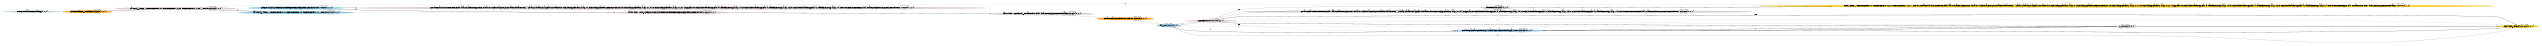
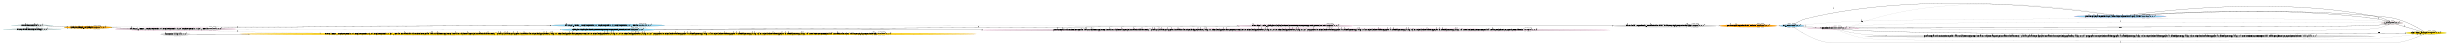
  digraph {
    rankdir=LR
    node [color=deeppink fillcolor=lightgrey shape=ellipse style=filled]
    edge [arrowhead=vee style=bold]
    n1 [label="i < expectedResults.size()@@@11@@@['0', '0', '1']" shape=diamond]
    n2 [fillcolor=skyblue label="Assert.assertArrayEquals(expectedResults.get(i),Stream.of(objects).mapToDouble(null).toArray(),0.000001)@@@14@@@['0', '0', '1']"]
    n3 [color=teal fillcolor=gold label="Object(( objects = results.get(i)@@@13@@@['0', '0', '1']"]
    n4 [color=brown label="i++@@@12@@@['0', '0', '1']"]
    n5 [color=gray40 label="Assert.assertEquals(Druids.newTimeseriesQueryBuilder().dataSource(CalciteTests.DATASOURCE1).intervals(new MultipleIntervalSegmentSpec(ImmutableList.of(Filtration.eternity()))).granularity(Granularities.ALL).aggregators(ImmutableList.of(new TDigestSketchAggregatorFactory(\"a0:agg\",\"m1\",null))).postAggregators(new TDigestSketchToQuantilePostAggregator(\"a0\",makeFieldAccessPostAgg(\"a0:agg\"),0.0f),new TDigestSketchToQuantilePostAggregator(\"a1\",makeFieldAccessPostAgg(\"a0:agg\"),0.5f),new TDigestSketchToQuantilePostAggregator(\"a2\",makeFieldAccessPostAgg(\"a0:agg\"),1.0f)).context(TIMESERIES_CONTEXT_DEFAULT).build(),Iterables.getOnlyElement(queryLogHook.getRecordedQueries()))@@@16@@@['0', '0', '1']"]
    n6 [label="final String sql = \"SELECT\" + \"TDIGEST_QUANTILE(m1, 0.0), TDIGEST_QUANTILE(m1, 0.5, 200), TDIGEST_QUANTILE(m1, 1.0, 300)\" + \"FROM foo\"@@@4@@@['1', '0', '0']"]
    n7 [color=teal fillcolor=skyblue label="sqlLifecycle.runSimple(sql,TIMESERIES_CONTEXT_DEFAULT,DEFAULT_PARAMETERS,AUTH_RESULT).toList()@@@5@@@['1', '0', '0']"]
    n8 [color=brown fillcolor=gold label="testQuery(\"SELECT\" + \"TDIGEST_QUANTILE(m1, 0.0), TDIGEST_QUANTILE(m1, 0.5, 200), TDIGEST_QUANTILE(m1, 1.0, 300)\" + \"FROM foo\",ImmutableList.of(Druids.newTimeseriesQueryBuilder().dataSource(CalciteTests.DATASOURCE1).intervals(new MultipleIntervalSegmentSpec(ImmutableList.of(Filtration.eternity()))).granularity(Granularities.ALL).aggregators(ImmutableList.of(new TDigestSketchAggregatorFactory(\"a0:agg\",\"m1\",TDigestSketchAggregatorFactory.DEFAULT_COMPRESSION),new TDigestSketchAggregatorFactory(\"a1:agg\",\"m1\",200),new TDigestSketchAggregatorFactory(\"a2:agg\",\"m1\",300))).postAggregators(new TDigestSketchToQuantilePostAggregator(\"a0\",makeFieldAccessPostAgg(\"a0:agg\"),0.0f),new TDigestSketchToQuantilePostAggregator(\"a1\",makeFieldAccessPostAgg(\"a1:agg\"),0.5f),new TDigestSketchToQuantilePostAggregator(\"a2\",makeFieldAccessPostAgg(\"a2:agg\"),1.0f)).context(QUERY_CONTEXT_DEFAULT).build()),ImmutableList.of(new Object((((edu.fdu.CPPDG.tinypdg.pe.ExpressionInfo@a59331))@@@4@@@['0', '1', '0']"]
    n9 [color=gray40 fillcolor=skyblue label="final String sql = \"SELECT\" + \"TDIGEST_QUANTILE(m1, 0.0), TDIGEST_QUANTILE(m1, 0.5), TDIGEST_QUANTILE(m1, 1.0)\" + \"FROM foo\"@@@4@@@['0', '0', '1']"]
    n10 [label="final List<Object((> results = sqlLifecycle.runSimple(sql,TIMESERIES_CONTEXT_DEFAULT,DEFAULT_PARAMETERS,AUTH_RESULT).toList()@@@5@@@['0', '0', '1']"]
    n11 [label="Assert.assertEquals(Druids.newTimeseriesQueryBuilder().dataSource(CalciteTests.DATASOURCE1).intervals(new MultipleIntervalSegmentSpec(ImmutableList.of(Filtration.eternity()))).granularity(Granularities.ALL).aggregators(ImmutableList.of(new TDigestSketchAggregatorFactory(\"a0:agg\",\"m1\",TDigestSketchAggregatorFactory.DEFAULT_COMPRESSION),new TDigestSketchAggregatorFactory(\"a1:agg\",\"m1\",200),new TDigestSketchAggregatorFactory(\"a2:agg\",\"m1\",300))).postAggregators(new TDigestSketchToQuantilePostAggregator(\"a0\",makeFieldAccessPostAgg(\"a0:agg\"),0.0f),new TDigestSketchToQuantilePostAggregator(\"a1\",makeFieldAccessPostAgg(\"a1:agg\"),0.5f),new TDigestSketchToQuantilePostAggregator(\"a2\",makeFieldAccessPostAgg(\"a2:agg\"),1.0f)).context(TIMESERIES_CONTEXT_DEFAULT).build(),Iterables.getOnlyElement(queryLogHook.getRecordedQueries()))@@@6@@@['1', '0', '0']"]
    n12 [color=brown fillcolor=skyblue label="int i = 0@@@10@@@['0', '0', '1']"]
    n13 [color=gray40 label="final List<double((> expectedResults = ImmutableList.of(new double((((edu.fdu.CPPDG.tinypdg.pe.ExpressionInfo@a5935e)@@@6@@@['0', '0', '1']"]
    n14 [color=brown fillcolor=orange label="Assert.assertEquals(expectedResults.size(),results.size())@@@9@@@['0', '0', '1']"]
    n15 [color=teal fillcolor=orange label="SqlLifecycle sqlLifecycle = getSqlLifecycle()@@@3@@@['1', '0', '1']"]
    n16 [color=gray40 label="cannotVectorize()@@@3@@@['0', '1', '0']"]
+   n17 [color=teal label="testQuantileOnNumericValues['0', '0', '1']" shape=diamond]
    n18 [color=teal label="testCompressionParamForTDigestQuantileAgg['1', '0', '0']" shape=diamond]
    n1 -> n2 [label=true style=dashed]
    n1 -> n3 [label=true]
    n1 -> n3 [style=dashed]
-   n1 -> n16 [label=true style=solid]
+   n1 -> n4 [label=true style=solid]
    n1 -> n5 [style=solid]
    n2 -> n4
    n3 -> n2 [arrowhead=onormal]
    n4 -> n1 [arrowhead=tee label=i style=dashed]
    n4 -> n1 [arrowhead=tee]
    n4 -> n2 [label=i]
    n4 -> n3 [arrowhead=tee label=i]
    n6 -> n7 [arrowhead=tee style=dashed]
    n6 -> n8 [label=0 style=dashed]
    n6 -> n9 [label=0]
    n7 -> n10 [arrowhead=onormal label=0]
    n7 -> n11
    n9 -> n10 [style=dashed]
    n10 -> n13
    n12 -> n1 [style=solid]
    n12 -> n1 [label=i style=solid]
    n12 -> n2 [arrowhead=tee label=i]
    n12 -> n3 [arrowhead=tee label=i style=solid]
    n12 -> n4 [arrowhead=onormal label=i style=dashed]
    n13 -> n14 [style=solid]
    n14 -> n12 [style=solid]
    n15 -> n6 [arrowhead=tee]
    n15 -> n9 [arrowhead=onormal style=dashed]
    n16 -> n8 [arrowhead=onormal]
+   n17 -> n15 [arrowhead=tee]
    n18 -> n15 [style=dashed]
  }
